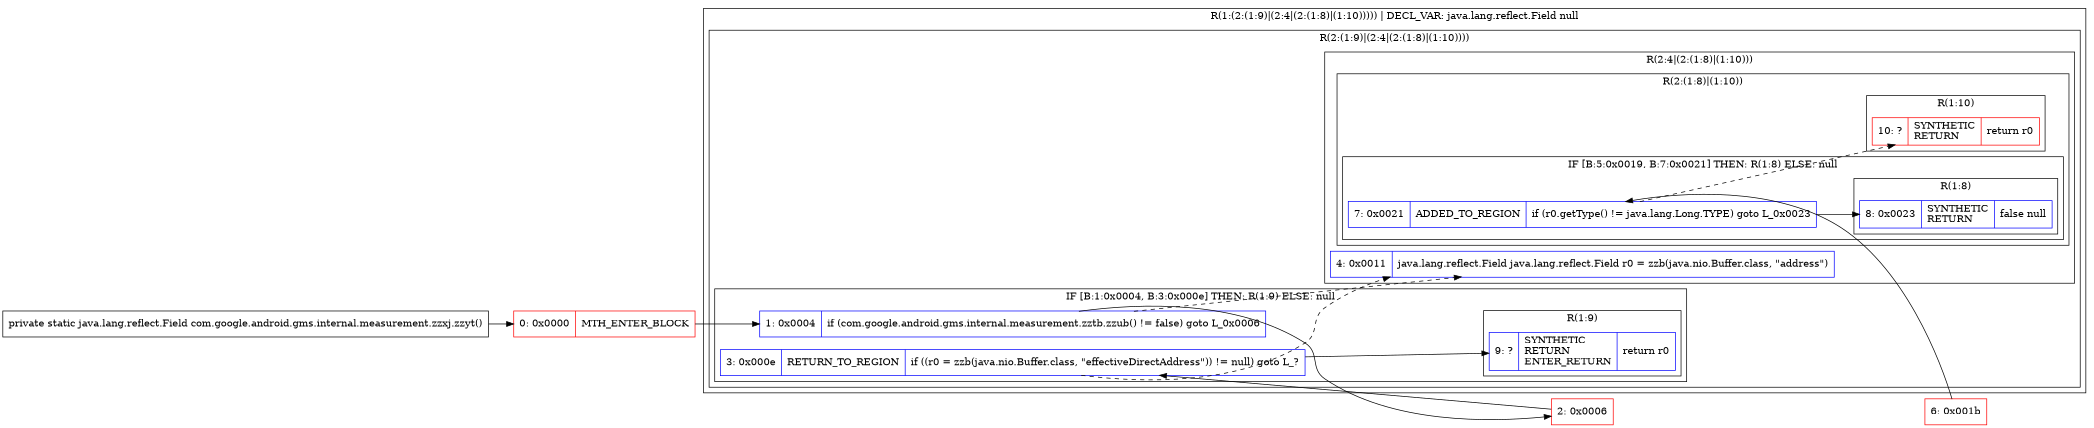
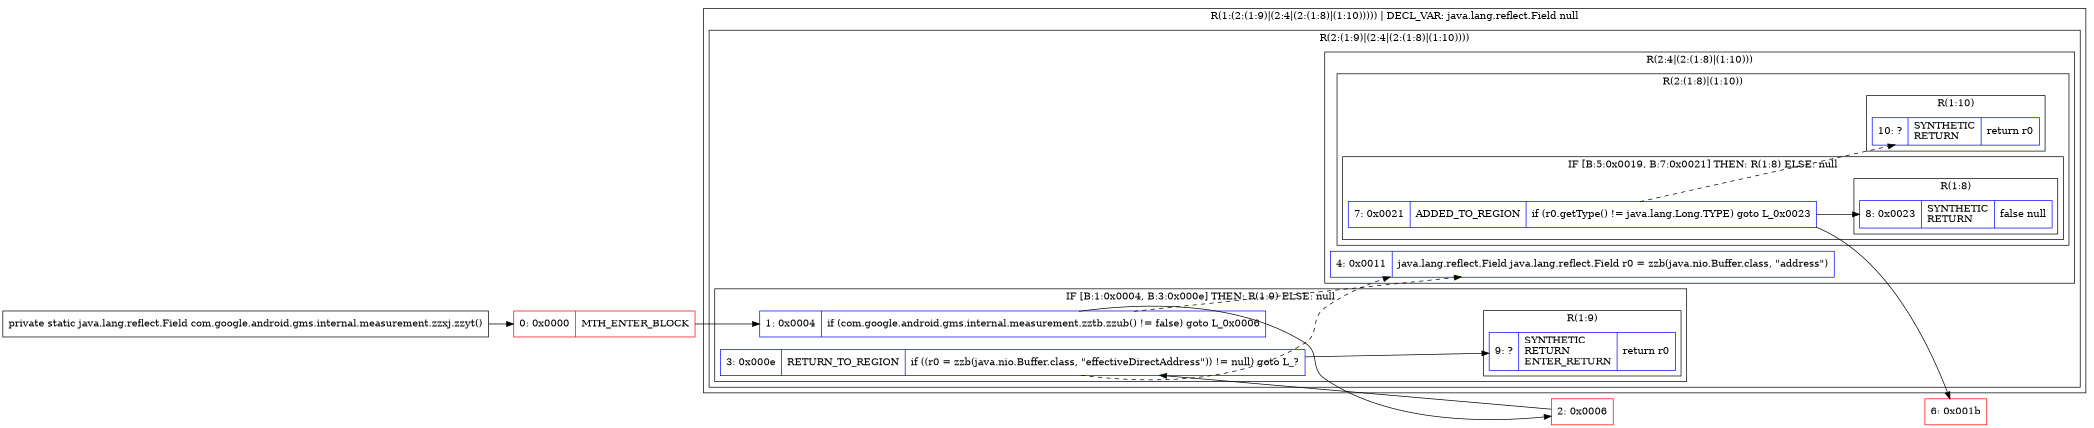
  digraph {
    rankdir=LR
    node [color=blue shape=record]
    n1 [label="{9\:\ ?|SYNTHETIC\lRETURN\lENTER_RETURN\l|return r0\l}"]
    n2 [label="{1\:\ 0x0004|if (com.google.android.gms.internal.measurement.zztb.zzub() != false) goto L_0x0006\l}"]
    n3 [label="{3\:\ 0x000e|RETURN_TO_REGION\l|if ((r0 = zzb(java.nio.Buffer.class, \"effectiveDirectAddress\")) != null) goto L_?\l}"]
    n4 [label="{8\:\ 0x0023|SYNTHETIC\lRETURN\l|false null\l}"]
    n5 [label="{7\:\ 0x0021|ADDED_TO_REGION\l|if (r0.getType() != java.lang.Long.TYPE) goto L_0x0023\l}"]
-   n6 [color=red label="{10\:\ ?|SYNTHETIC\lRETURN\l|return r0\l}"]
+   n6 [label="{10\:\ ?|SYNTHETIC\lRETURN\l|return r0\l}"]
    n7 [label="{4\:\ 0x0011|java.lang.reflect.Field java.lang.reflect.Field r0 = zzb(java.nio.Buffer.class, \"address\")\l}"]
    n8 [color=red label="{2\:\ 0x0006}"]
    n9 [color=red label="{6\:\ 0x001b}"]
    n10 [color=red label="{0\:\ 0x0000|MTH_ENTER_BLOCK\l}"]
    n11 [label="{private static java.lang.reflect.Field com.google.android.gms.internal.measurement.zzxj.zzyt() }" color=""]
    subgraph cluster_1 {
      label="R(1:(2:(1:9)|(2:4|(2:(1:8)|(1:10))))) | DECL_VAR: java.lang.reflect.Field null\l"
      subgraph cluster_2 {
        label="R(2:(1:9)|(2:4|(2:(1:8)|(1:10))))"
        subgraph cluster_3 {
          label="IF [B:1:0x0004, B:3:0x000e] THEN: R(1:9) ELSE: null"
          n2
          n3
          subgraph cluster_4 {
            label="R(1:9)"
            n1
          }
        }
        subgraph cluster_5 {
          label="R(2:4|(2:(1:8)|(1:10)))"
          n7
          subgraph cluster_6 {
            label="R(2:(1:8)|(1:10))"
            subgraph cluster_7 {
              label="IF [B:5:0x0019, B:7:0x0021] THEN: R(1:8) ELSE: null"
              n5
              subgraph cluster_8 {
                label="R(1:8)"
                n4
              }
            }
            subgraph cluster_9 {
              label="R(1:10)"
              n6
            }
          }
        }
      }
    }
    n2 -> n7 [style=dashed]
    n2 -> n8
    n3 -> n1
    n3 -> n7 [style=dashed]
    n5 -> n4
    n5 -> n6 [style=dashed]
    n8 -> n3
-   n9 -> n5
+   n5 -> n9
    n10 -> n2
    n11 -> n10
  }
